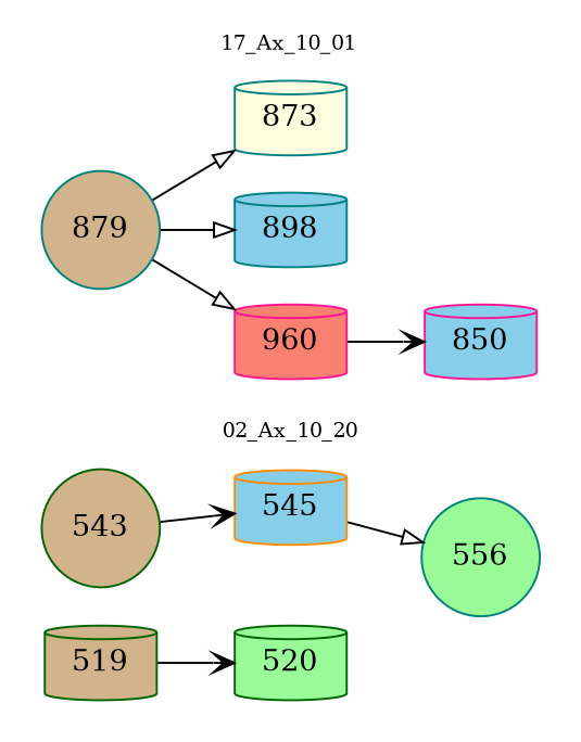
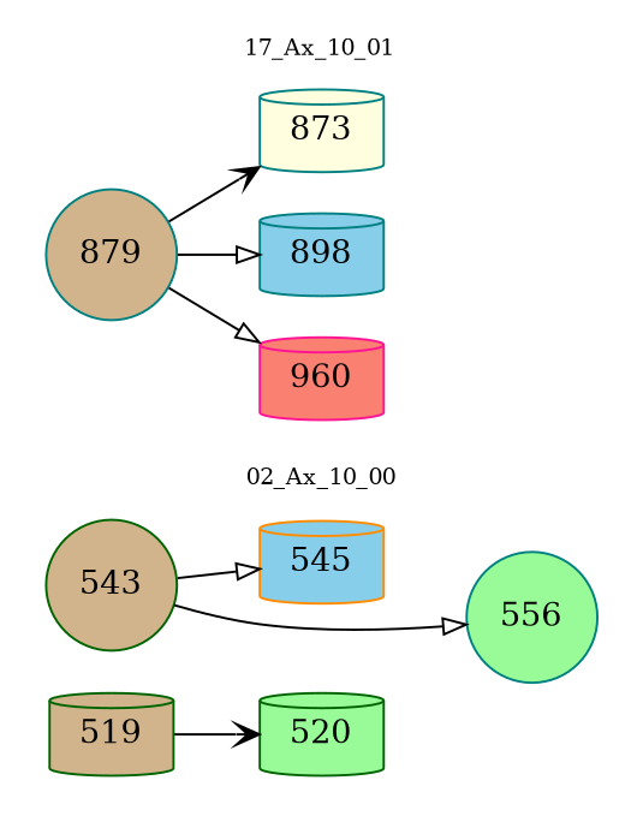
  digraph {
    rankdir=LR
    node [color=teal fillcolor=tan shape=cylinder style=filled]
    edge [arrowhead=onormal color=black]
    n1 [color=darkgreen label=543 shape=circle]
    n2 [fillcolor=palegreen label=556 shape=circle]
    n3 [color=darkorange fillcolor=skyblue label=545]
    n4 [color=darkgreen label=519]
    n5 [color=darkgreen fillcolor=palegreen label=520]
    n6 [label=879 shape=circle]
    n7 [color=deeppink fillcolor=salmon label=960]
    n8 [fillcolor=skyblue label=898]
    n9 [fillcolor=lightyellow label=873]
-   n10 [color=deeppink fillcolor=skyblue label=850]
    subgraph cluster_1 {
      color=white
      fontsize=10
-     label="02_Ax_10_20"
+     label="02_Ax_10_00"
      n1
      n2
      n3
      n4
      n5
    }
    subgraph cluster_2 {
      color=white
      fontsize=10
      label="17_Ax_10_01"
      n6
      n7
      n8
      n9
-     n10
    }
-   n3 -> n2
-   n1 -> n3 [arrowhead=vee]
+   n1 -> n2
+   n1 -> n3
    n4 -> n5 [arrowhead=vee]
    n6 -> n7
    n6 -> n8
-   n6 -> n9
-   n7 -> n10 [arrowhead=vee]
+   n6 -> n9 [arrowhead=vee]
  }
